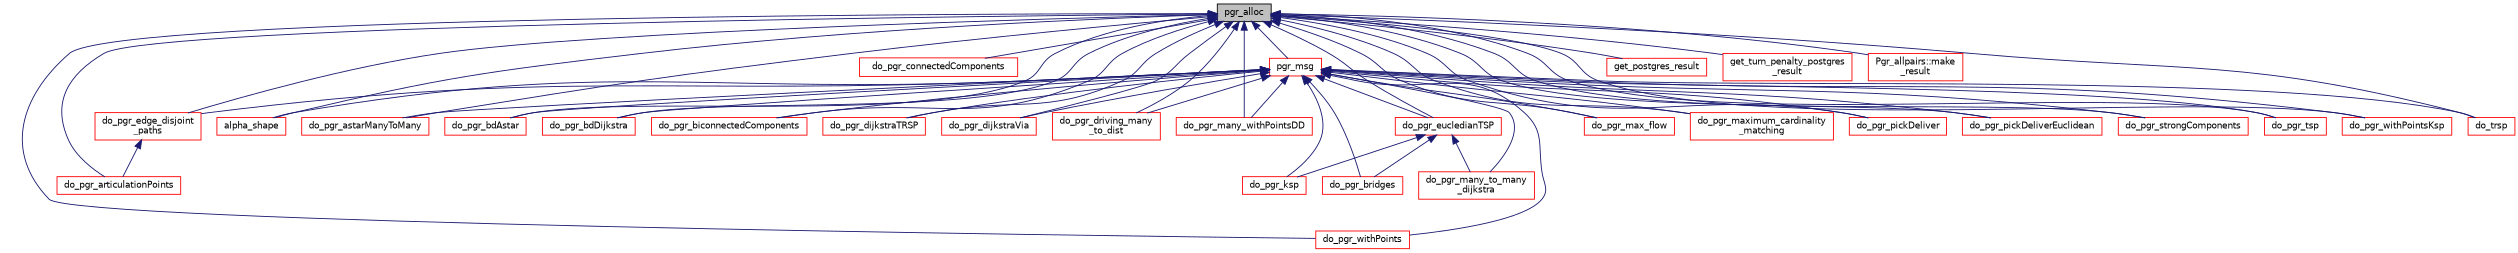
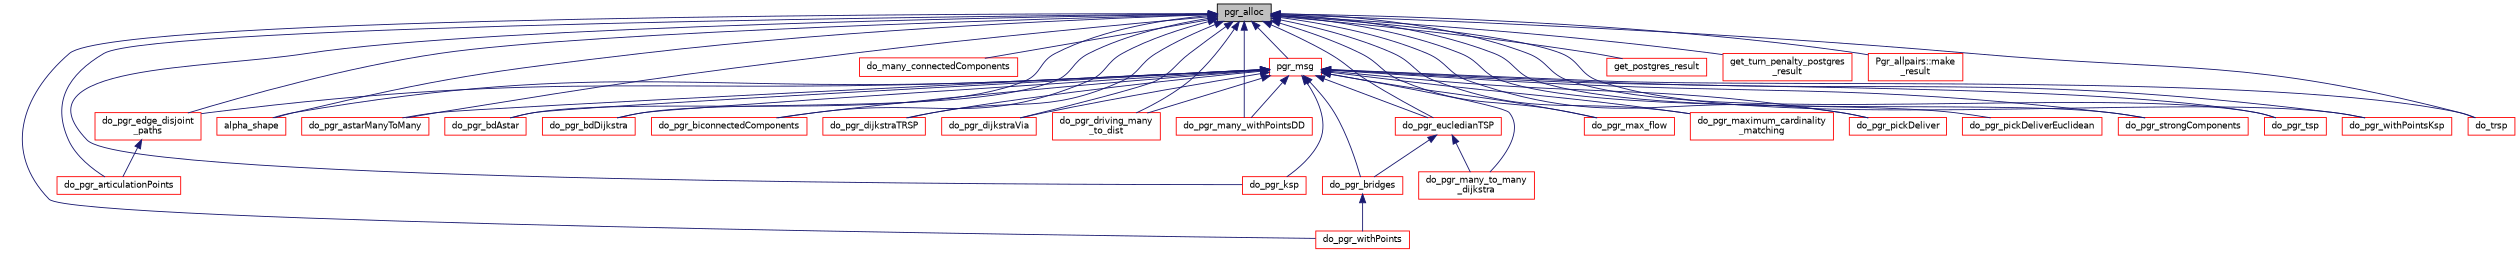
  digraph {
    rankdir=TB
    node [color=red fillcolor=white fontname=Helvetica fontsize=10 shape=record style=filled]
    edge [color=midnightblue dir=back fontname=Helvetica fontsize=10 labelfontname=Helvetica labelfontsize=10 style=solid]
    n1 [color=black fillcolor=grey75 fontcolor=black height=0.2 label=pgr_alloc width=0.4]
    n2 [height=0.2 label=alpha_shape width=0.4]
    n3 [height=0.2 label=do_pgr_articulationPoints width=0.4]
    n4 [height=0.2 label=do_pgr_astarManyToMany width=0.4]
    n5 [height=0.2 label=do_pgr_bdAstar width=0.4]
    n6 [height=0.2 label=do_pgr_bdDijkstra width=0.4]
    n7 [height=0.2 label=do_pgr_biconnectedComponents width=0.4]
-   n8 [height=0.2 label=do_pgr_connectedComponents width=0.4]
+   n8 [height=0.2 label=do_many_connectedComponents width=0.4]
    n9 [height=0.2 label=do_pgr_dijkstraTRSP width=0.4]
    n10 [height=0.2 label=do_pgr_dijkstraVia width=0.4]
    n11 [height=0.2 label="do_pgr_driving_many\l_to_dist" width=0.4]
    n12 [height=0.2 label="do_pgr_edge_disjoint\l_paths" width=0.4]
    n13 [height=0.2 label=do_pgr_eucledianTSP width=0.4]
    n14 [height=0.2 label=do_pgr_ksp width=0.4]
    n15 [height=0.2 label=do_pgr_many_withPointsDD width=0.4]
    n16 [height=0.2 label=do_pgr_max_flow width=0.4]
    n17 [height=0.2 label="do_pgr_maximum_cardinality\l_matching" width=0.4]
    n18 [height=0.2 label=do_pgr_pickDeliver width=0.4]
    n19 [height=0.2 label=do_pgr_pickDeliverEuclidean width=0.4]
    n20 [height=0.2 label=do_pgr_strongComponents width=0.4]
    n21 [height=0.2 label=do_pgr_tsp width=0.4]
    n22 [height=0.2 label=do_pgr_withPoints width=0.4]
    n23 [height=0.2 label=do_pgr_withPointsKsp width=0.4]
    n24 [height=0.2 label=do_trsp width=0.4]
    n25 [height=0.2 label=get_postgres_result width=0.4]
    n26 [height=0.2 label="get_turn_penalty_postgres\l_result" width=0.4]
    n27 [height=0.2 label="Pgr_allpairs::make\l_result" width=0.4]
    n28 [height=0.2 label=pgr_msg width=0.4]
    n29 [height=0.2 label=do_pgr_bridges width=0.4]
    n30 [height=0.2 label="do_pgr_many_to_many\l_dijkstra" width=0.4]
    n1 -> n2
    n1 -> n3
    n1 -> n4
    n1 -> n5
    n1 -> n6
    n1 -> n7
    n1 -> n8
    n1 -> n9
    n1 -> n10
    n1 -> n11
    n1 -> n12
    n1 -> n13
-   n13 -> n14
+   n1 -> n14
    n1 -> n15
    n1 -> n16
    n1 -> n17
    n1 -> n18
    n1 -> n19
    n1 -> n20
    n1 -> n21
    n1 -> n22
    n1 -> n23
    n1 -> n24
    n1 -> n25
    n1 -> n26
    n1 -> n27
    n1 -> n28
    n12 -> n3
    n13 -> n29
    n13 -> n30
    n28 -> n2
    n28 -> n4
    n28 -> n5
    n28 -> n6
    n28 -> n7
    n28 -> n9
    n28 -> n10
    n28 -> n11
    n28 -> n12
    n28 -> n13
    n28 -> n14
    n28 -> n15
    n28 -> n16
    n28 -> n17
    n28 -> n18
-   n28 -> n19
    n28 -> n20
    n28 -> n21
-   n28 -> n22
+   n29 -> n22
    n28 -> n23
    n28 -> n24
    n28 -> n29
    n28 -> n30
  }
